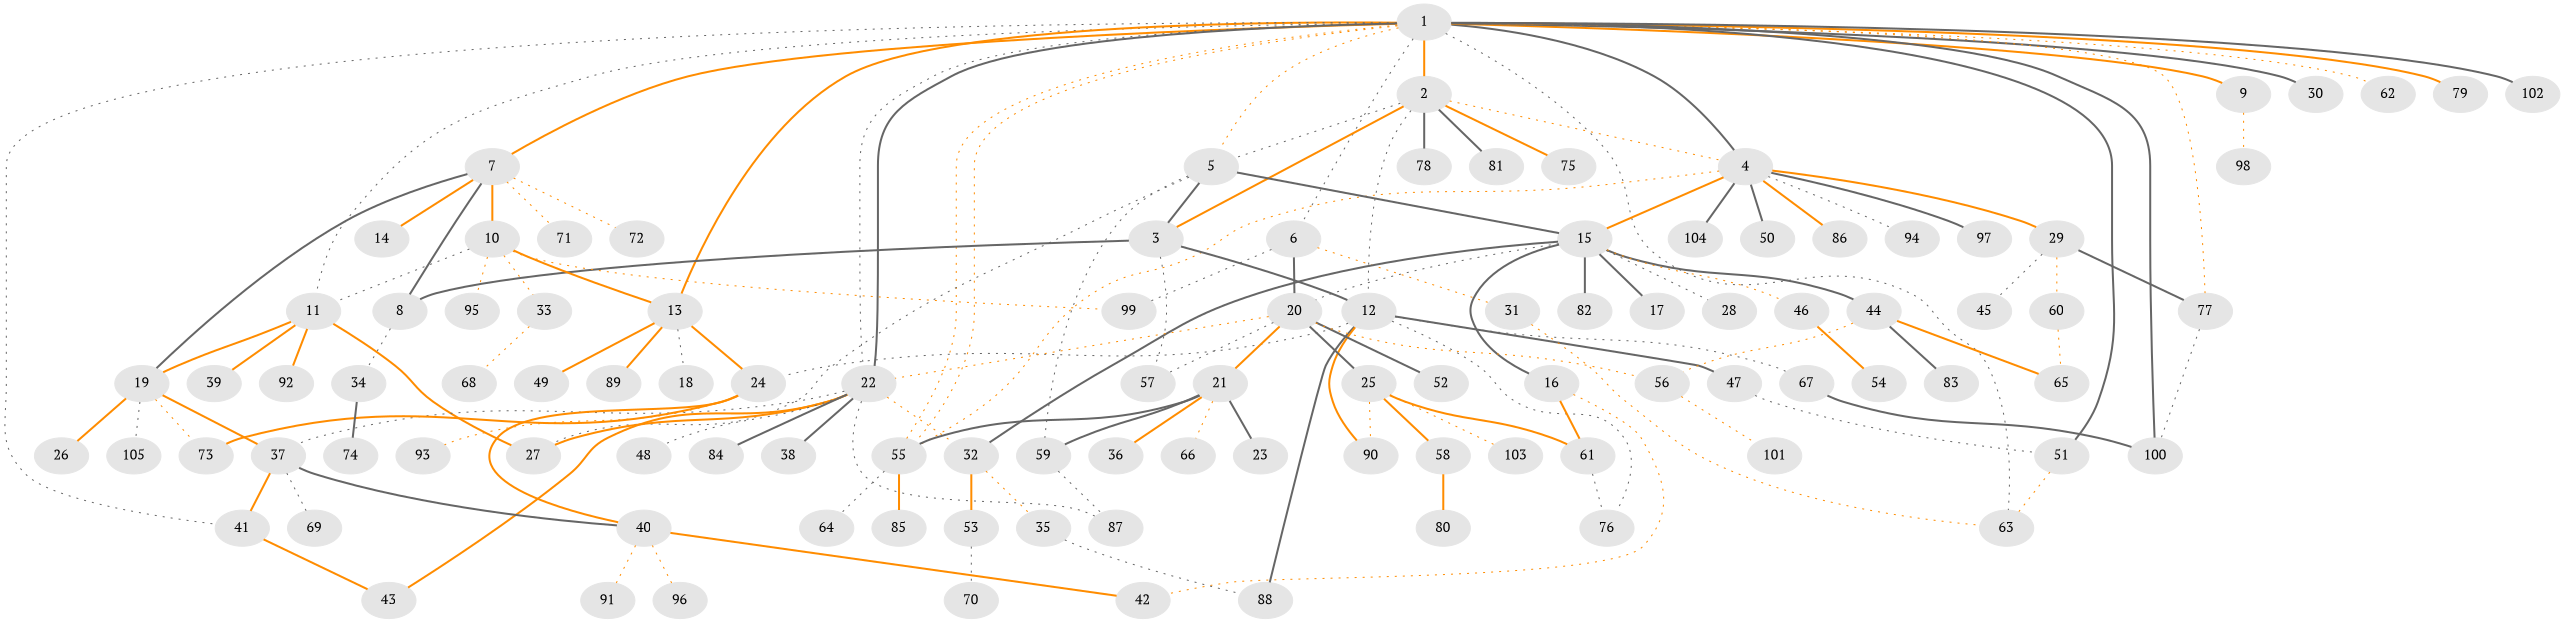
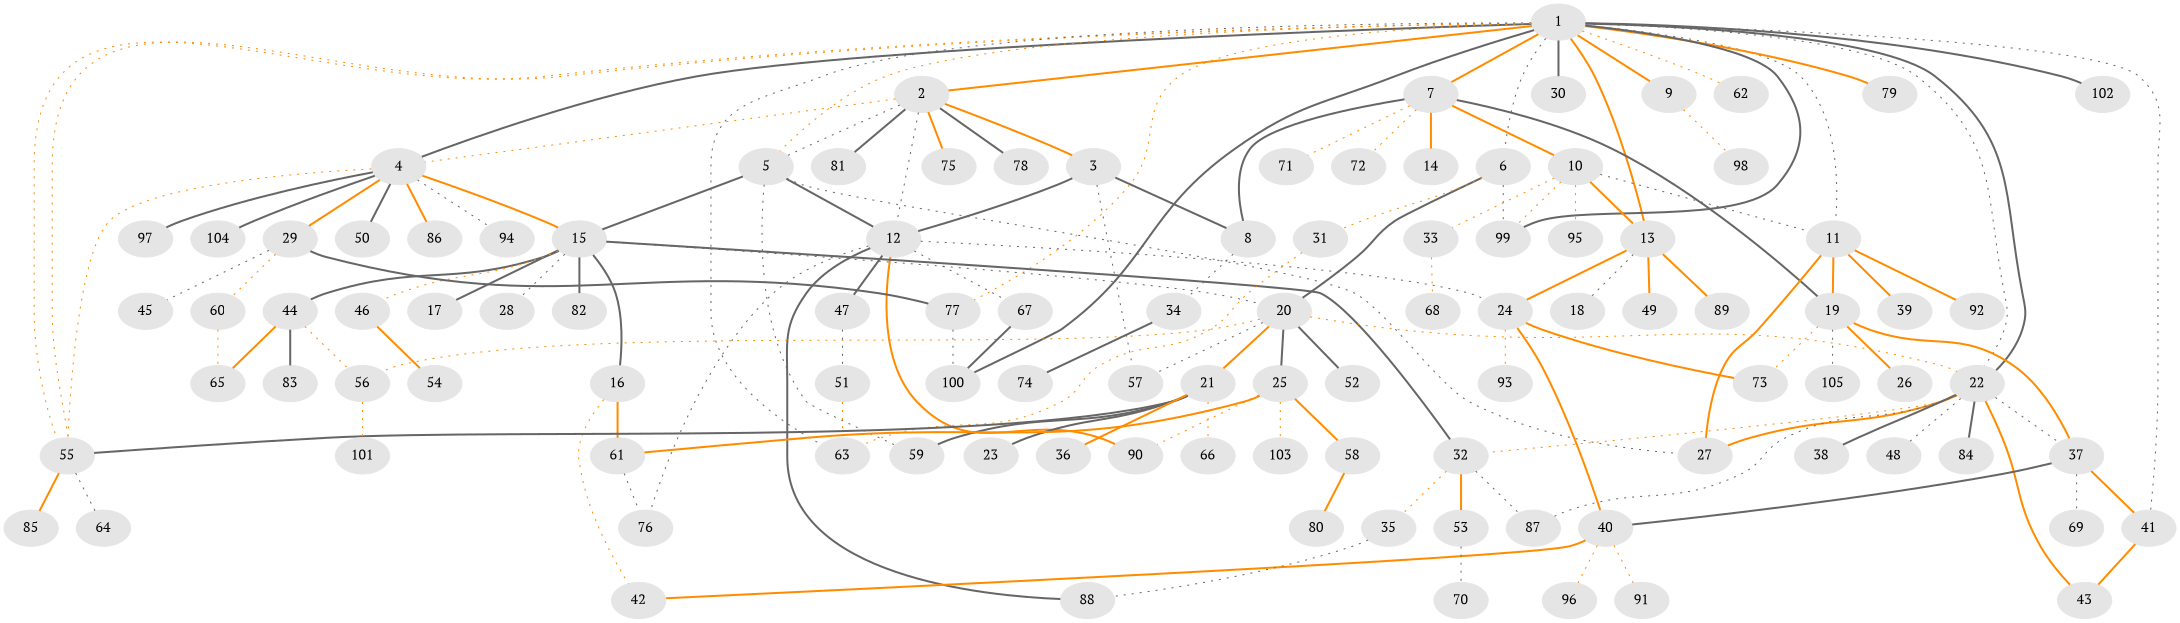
  graph {
    fontname="PT Serif"
    node [color=gray90 fontname="PT Serif" style=filled]
    edge [color=darkorange fontname="PT Serif" style=bold]
    1
    2
    4
    5
    6
    7
    9
    11
    13
    22
    30
    41
    51
    55
    62
    63
    77
    79
    100
    102
    3
    12
    75
    78
    81
    15
    29
    50
    86
    94
    97
    104
    27
    59
    20
    31
    99
    8
    10
    14
    19
    71
    72
    98
    39
    92
    24
    18
    49
    89
    32
    37
    38
    43
    48
    84
    87
    64
    85
    57
    47
    67
    76
    88
    90
    34
    16
    17
    28
    44
    46
    82
    45
    60
    21
    25
    52
    56
    33
    95
    26
    73
    105
    74
    68
    40
    93
    42
    61
    35
    53
    65
    83
    54
    69
    23
    36
    66
    58
    103
    101
    91
    96
    80
    70
    1 -- 2
    1 -- 4 [color=gray40]
    1 -- 5 [style=dotted]
    1 -- 6 [color=gray40 style=dotted]
    1 -- 7
    1 -- 9
    1 -- 11 [color=gray40 style=dotted]
    1 -- 13
    1 -- 22 [color=gray40 style=dotted]
    1 -- 22 [color=gray40]
    1 -- 30 [color=gray40]
    1 -- 41 [color=gray40 style=dotted]
-   1 -- 51 [color=gray40]
+   1 -- 99 [color=gray40]
    1 -- 55 [style=dotted]
    1 -- 55 [style=dotted]
    1 -- 62 [style=dotted]
    1 -- 63 [color=gray40 style=dotted]
    1 -- 77 [style=dotted]
    1 -- 79
    1 -- 100 [color=gray40]
    1 -- 102 [color=gray40]
    2 -- 4 [style=dotted]
    2 -- 5 [color=gray40 style=dotted]
    2 -- 3
    2 -- 12 [color=gray40 style=dotted]
    2 -- 75
    2 -- 78 [color=gray40]
    2 -- 81 [color=gray40]
    4 -- 55 [style=dotted]
    4 -- 15
    4 -- 29
    4 -- 50 [color=gray40]
    4 -- 86
    4 -- 94 [color=gray40 style=dotted]
    4 -- 97 [color=gray40]
    4 -- 104 [color=gray40]
-   5 -- 3 [color=gray40]
+   5 -- 12 [color=gray40]
    5 -- 15 [color=gray40]
    5 -- 27 [color=gray40 style=dotted]
    5 -- 59 [color=gray40 style=dotted]
    6 -- 20 [color=gray40]
    6 -- 31 [style=dotted]
    6 -- 99 [color=gray40 style=dotted]
    7 -- 8 [color=gray40]
    7 -- 10
    7 -- 14
    7 -- 19 [color=gray40]
    7 -- 71 [style=dotted]
    7 -- 72 [style=dotted]
    9 -- 98 [style=dotted]
    11 -- 27
    11 -- 19
    11 -- 39
    11 -- 92
    13 -- 24
    13 -- 18 [color=gray40 style=dotted]
    13 -- 49
    13 -- 89
    22 -- 27
    22 -- 32 [style=dotted]
    22 -- 37 [color=gray40 style=dotted]
    22 -- 38 [color=gray40]
    22 -- 43
    22 -- 48 [color=gray40 style=dotted]
    22 -- 84 [color=gray40]
    22 -- 87 [color=gray40 style=dotted]
    41 -- 43
    51 -- 63 [style=dotted]
    55 -- 64 [color=gray40 style=dotted]
    55 -- 85
    77 -- 100 [color=gray40 style=dotted]
    3 -- 12 [color=gray40]
    3 -- 8 [color=gray40]
    3 -- 57 [color=gray40 style=dotted]
    12 -- 24 [color=gray40 style=dotted]
    12 -- 47 [color=gray40]
    12 -- 67 [color=gray40 style=dotted]
    12 -- 76 [color=gray40 style=dotted]
    12 -- 88 [color=gray40]
    12 -- 90
    15 -- 20 [color=gray40 style=dotted]
    15 -- 32 [color=gray40]
    15 -- 16 [color=gray40]
    15 -- 17 [color=gray40]
    15 -- 28 [color=gray40 style=dotted]
    15 -- 44 [color=gray40]
    15 -- 46 [style=dotted]
    15 -- 82 [color=gray40]
    29 -- 77 [color=gray40]
    29 -- 45 [color=gray40 style=dotted]
    29 -- 60 [style=dotted]
    20 -- 22 [style=dotted]
    20 -- 57 [color=gray40 style=dotted]
    20 -- 21
    20 -- 25 [color=gray40]
    20 -- 52 [color=gray40]
    20 -- 56 [style=dotted]
    31 -- 63 [style=dotted]
    8 -- 34 [color=gray40 style=dotted]
    10 -- 11 [color=gray40 style=dotted]
    10 -- 13
    10 -- 99 [style=dotted]
    10 -- 33 [style=dotted]
    10 -- 95 [style=dotted]
    19 -- 37
    19 -- 26
    19 -- 73 [style=dotted]
    19 -- 105 [color=gray40 style=dotted]
    24 -- 73
    24 -- 40
    24 -- 93 [style=dotted]
-   59 -- 87 [color=gray40 style=dotted]
+   32 -- 87 [color=gray40 style=dotted]
    32 -- 35 [style=dotted]
    32 -- 53
    37 -- 41
    37 -- 40 [color=gray40]
    37 -- 69 [color=gray40 style=dotted]
    47 -- 51 [color=gray40 style=dotted]
    67 -- 100 [color=gray40]
    34 -- 74 [color=gray40]
    16 -- 42 [style=dotted]
    16 -- 61
    44 -- 56 [style=dotted]
    44 -- 65
    44 -- 83 [color=gray40]
    46 -- 54
    60 -- 65 [style=dotted]
    21 -- 55 [color=gray40]
    21 -- 59 [color=gray40]
    21 -- 23 [color=gray40]
    21 -- 36
    21 -- 66 [style=dotted]
    25 -- 90 [style=dotted]
    25 -- 61
    25 -- 58
    25 -- 103 [style=dotted]
    56 -- 101 [style=dotted]
    33 -- 68 [style=dotted]
    40 -- 42
    40 -- 91 [style=dotted]
    40 -- 96 [style=dotted]
    61 -- 76 [color=gray40 style=dotted]
    35 -- 88 [color=gray40 style=dotted]
    53 -- 70 [color=gray40 style=dotted]
    58 -- 80
  }
